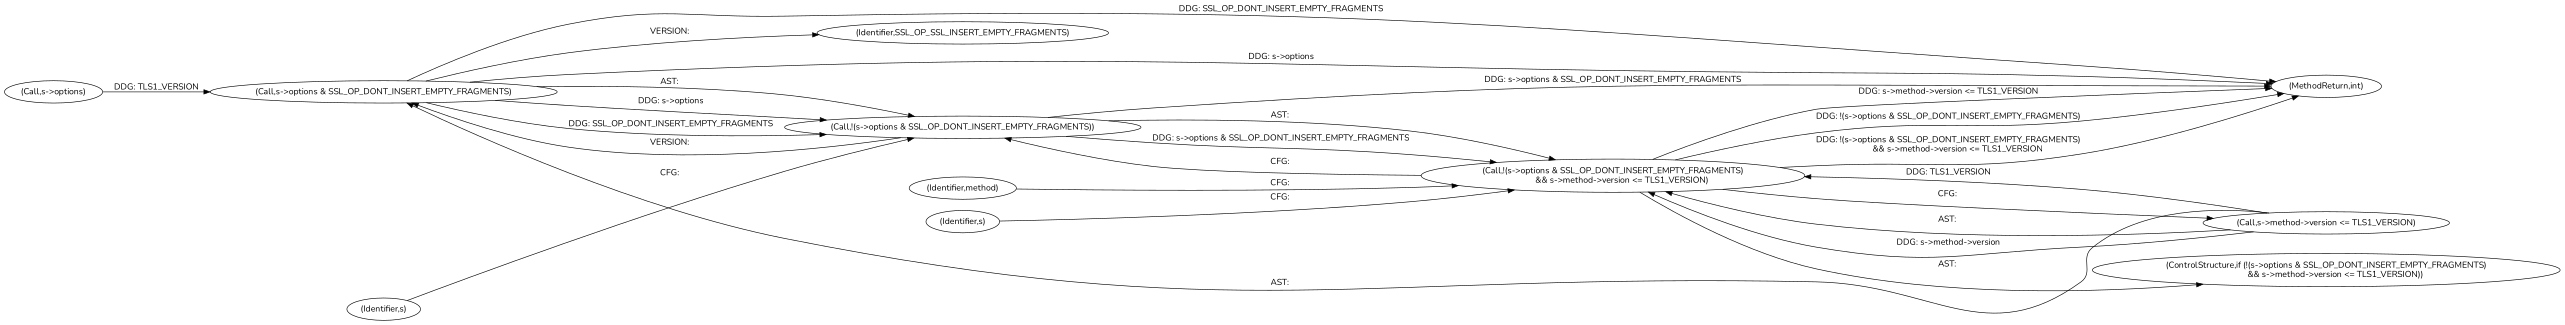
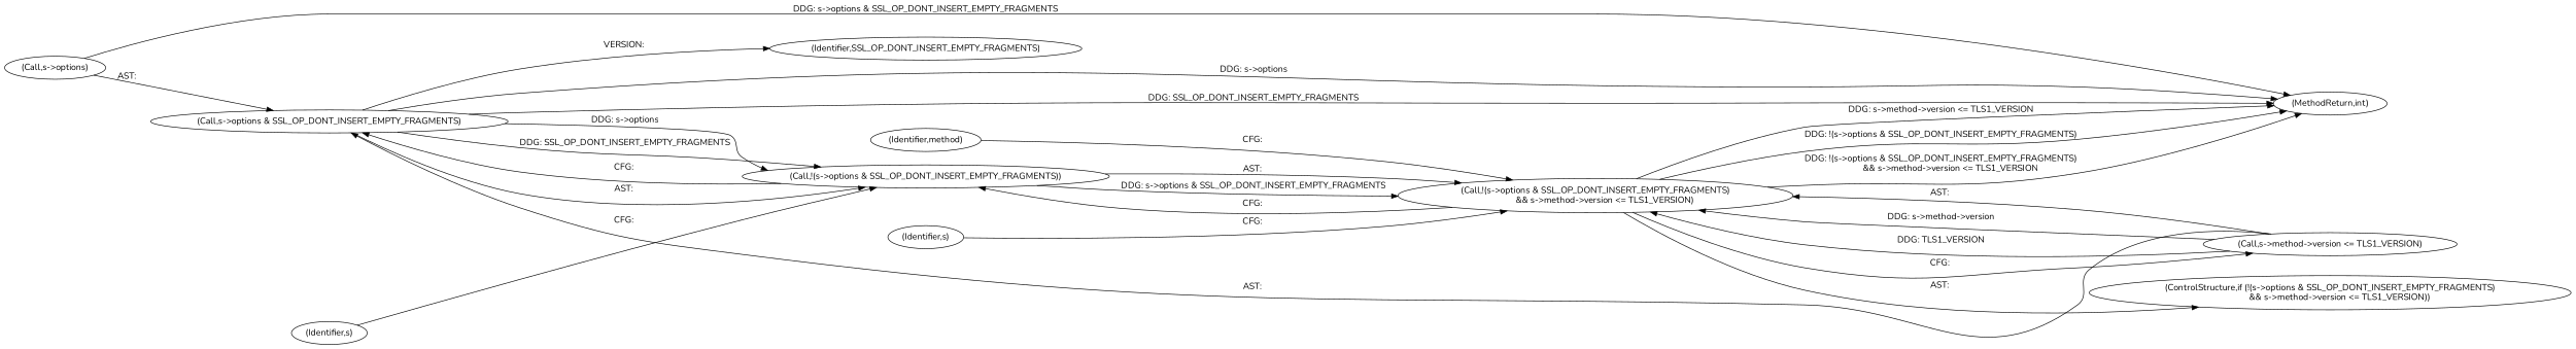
  digraph {
    fontname=Nunito
    rankdir=LR
    node [fontname=Nunito]
    edge [fontname=Nunito]
    n1 [label="(Call,s->options & SSL_OP_DONT_INSERT_EMPTY_FRAGMENTS)"]
    n2 [label="(Call,!(s->options & SSL_OP_DONT_INSERT_EMPTY_FRAGMENTS))"]
    n3 [label="(MethodReturn,int)"]
-   n4 [label="(Identifier,SSL_OP_SSL_INSERT_EMPTY_FRAGMENTS)"]
+   n4 [label="(Identifier,SSL_OP_DONT_INSERT_EMPTY_FRAGMENTS)"]
    n5 [label="(Call,!(s->options & SSL_OP_DONT_INSERT_EMPTY_FRAGMENTS)\n        && s->method->version <= TLS1_VERSION)"]
    n6 [label="(Call,s->method->version <= TLS1_VERSION)"]
    n7 [label="(ControlStructure,if (!(s->options & SSL_OP_DONT_INSERT_EMPTY_FRAGMENTS)\n        && s->method->version <= TLS1_VERSION))"]
    n8 [label="(Call,s->options)"]
    n9 [label="(Identifier,method)"]
    n10 [label="(Identifier,s)"]
    n11 [label="(Identifier,s)"]
    n1 -> n2 [label="AST: "]
    n1 -> n2 [label="DDG: s->options"]
    n1 -> n2 [label="DDG: SSL_OP_DONT_INSERT_EMPTY_FRAGMENTS"]
    n1 -> n3 [label="DDG: s->options"]
    n1 -> n3 [label="DDG: SSL_OP_DONT_INSERT_EMPTY_FRAGMENTS"]
    n1 -> n4 [label="VERSION: "]
-   n2 -> n1 [label="VERSION: "]
-   n2 -> n3 [label="DDG: s->options & SSL_OP_DONT_INSERT_EMPTY_FRAGMENTS"]
+   n2 -> n1 [label="CFG: "]
+   n8 -> n3 [label="DDG: s->options & SSL_OP_DONT_INSERT_EMPTY_FRAGMENTS"]
    n2 -> n5 [label="AST: "]
    n2 -> n5 [label="DDG: s->options & SSL_OP_DONT_INSERT_EMPTY_FRAGMENTS"]
    n5 -> n2 [label="CFG: "]
    n5 -> n3 [label="DDG: s->method->version <= TLS1_VERSION"]
    n5 -> n3 [label="DDG: !(s->options & SSL_OP_DONT_INSERT_EMPTY_FRAGMENTS)"]
    n5 -> n3 [label="DDG: !(s->options & SSL_OP_DONT_INSERT_EMPTY_FRAGMENTS)\n        && s->method->version <= TLS1_VERSION"]
    n5 -> n6 [label="CFG: "]
    n5 -> n7 [label="AST: "]
    n6 -> n1 [label="AST: "]
    n6 -> n5 [label="AST: "]
    n6 -> n5 [label="DDG: s->method->version"]
    n6 -> n5 [label="DDG: TLS1_VERSION"]
-   n8 -> n1 [label="DDG: TLS1_VERSION"]
+   n8 -> n1 [label="AST: "]
    n9 -> n5 [label="CFG: "]
    n10 -> n5 [label="CFG: "]
    n11 -> n2 [label="CFG: "]
  }
